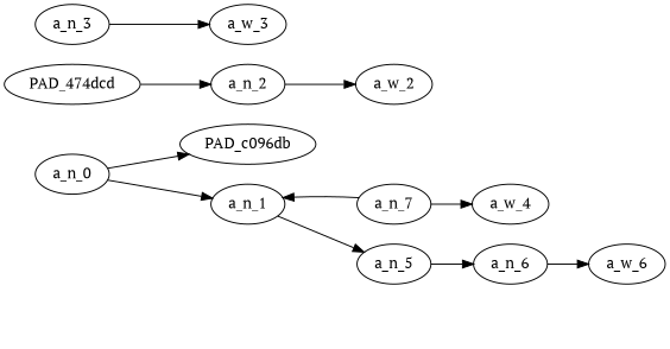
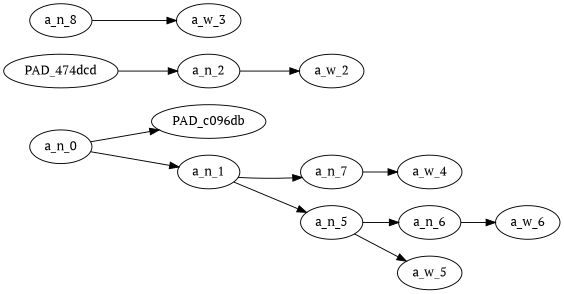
  strict digraph {
    fontname="PT Serif"
    rankdir=LR
    node [div_dir=1 fontname="PT Serif" index=0 level=1 text_span="[4]" value=0.11257216]
    edge [fontname="PT Serif"]
    a_n_0 [level=3 text_span="[0, 1, 2, 3, 4]" value=1.00000004]
    PAD_c096db [index=2 level=2]
    a_n_1 [level=2 text_span="[0, 1, 2]" value=0.74137924]
    PAD_474dcd [div_dir=-1 index=1 level=2 text_span="[3]" value=0.14601693]
    a_n_2 [div_dir=-1 index=3 text_span="[3]" value=0.14601693]
    n6 [div_dir=-1 label=a_n_7 text_span="[0]" value=0.28881164]
    a_n_5 [index=1 text_span="[1]" value=0.20107536]
    a_w_2 [div_dir=0 index=3 level=0 text_span="[3]" value="<number>"]
-   a_n_3 [index=4]
+   a_n_3 [index=4 label=a_n_8]
    a_w_3 [div_dir=0 index=4 level=0 value=life]
    a_w_4 [div_dir=0 level=0 text_span="[0]" value=keft]
    a_n_6 [div_dir=-1 index=2 text_span="[2]" value=0.25148600]
+   a_w_5 [div_dir=0 index=1 level=0 text_span="[1]" value=wing]
    a_w_6 [div_dir=0 index=2 level=0 text_span="[2]" value=nazi]
    a_n_0 -> PAD_c096db
    a_n_0 -> a_n_1
-   n6 -> a_n_1
+   a_n_1 -> n6
    a_n_1 -> a_n_5
    PAD_474dcd -> a_n_2
    a_n_2 -> a_w_2
    n6 -> a_w_4
    a_n_5 -> a_n_6
+   a_n_5 -> a_w_5
    a_n_3 -> a_w_3
    a_n_6 -> a_w_6
  }
